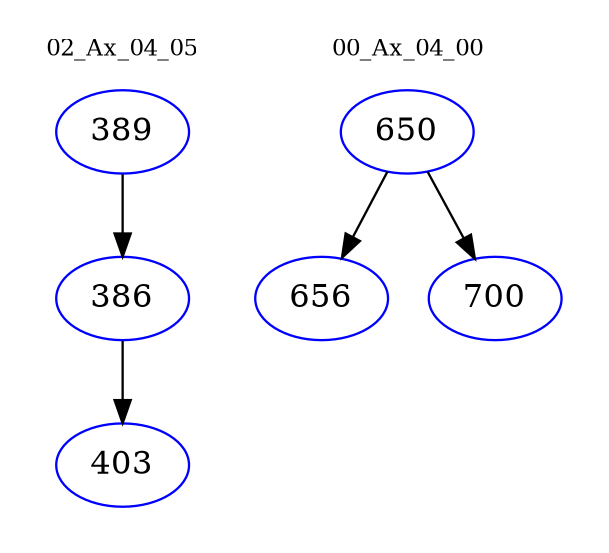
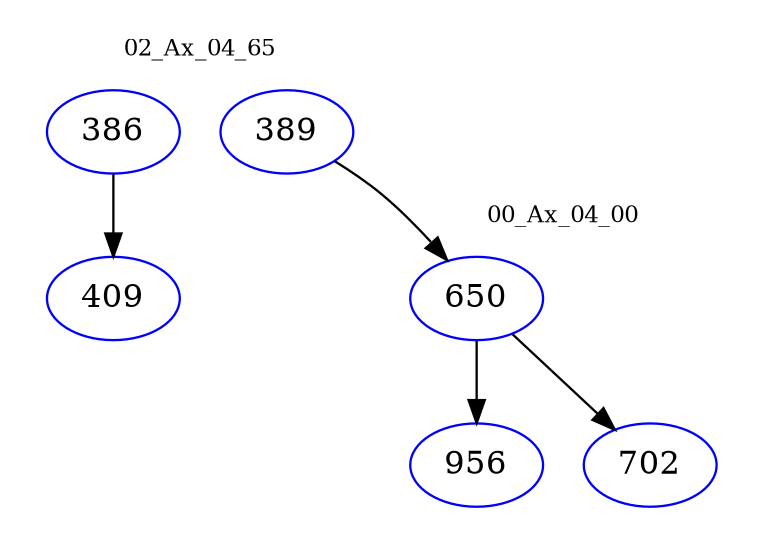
  digraph {
    node [color=blue]
    edge [color=black]
    n1 [label=389]
    n2 [label=386]
-   n3 [label=403]
-   n4 [label=656]
+   n3 [label=409]
+   n4 [label=956]
    n5 [label=650]
-   n6 [label=700]
+   n6 [label=702]
    subgraph cluster_1 {
      color=white
      fontsize=10
-     label="02_Ax_04_05"
+     label="02_Ax_04_65"
      n1
      n2
      n3
    }
    subgraph cluster_2 {
      color=white
      fontsize=10
      label="00_Ax_04_00"
      n4
      n5
      n6
    }
-   n1 -> n2
+   n1 -> n5
    n2 -> n3
    n5 -> n4
    n5 -> n6
  }
